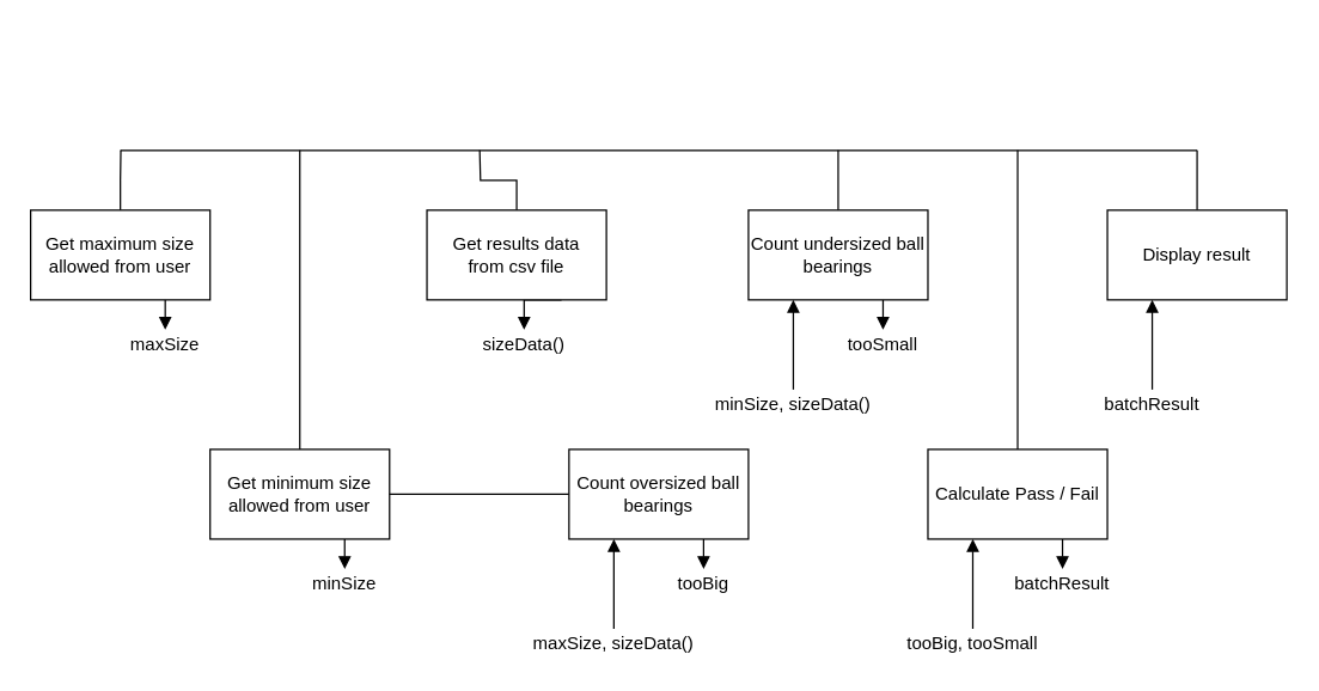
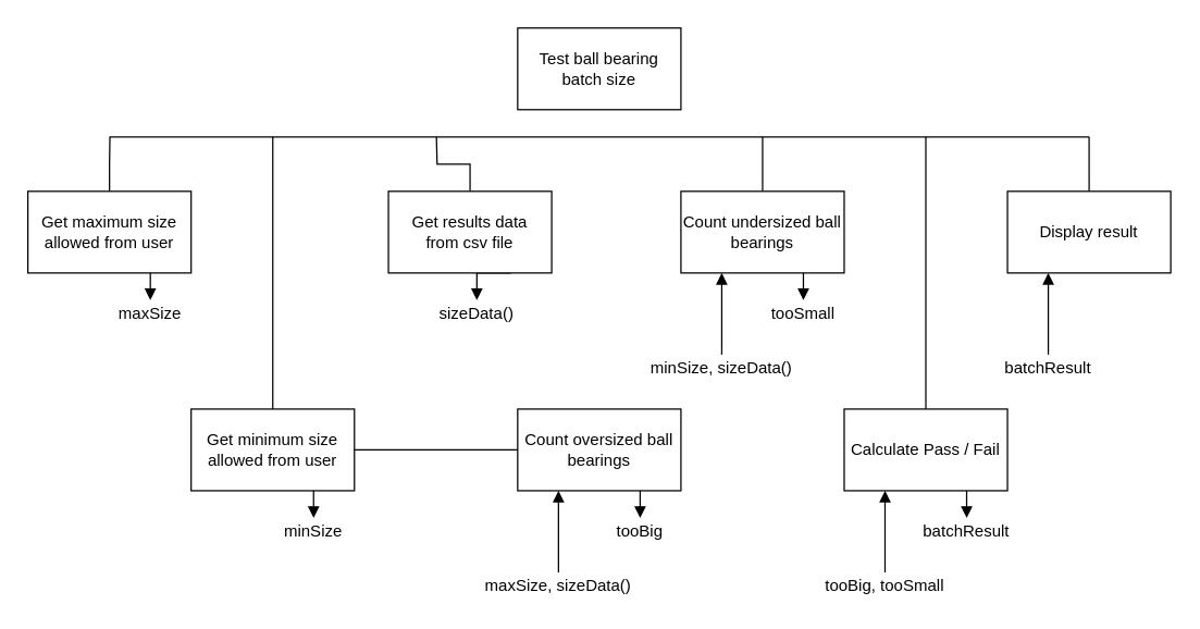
  <mxCell id="0" />
  <mxCell id="1" parent="0" />
+ <mxCell id="2" value="Test ball bearing batch size" style="rounded=0;whiteSpace=wrap;html=1;" parent="1" vertex="1"><mxGeometry x="380" y="20" width="120" height="60" as="geometry" /></mxCell>
  <mxCell id="3" style="edgeStyle=orthogonalEdgeStyle;rounded=0;orthogonalLoop=1;jettySize=auto;html=1;exitX=0.75;exitY=1;exitDx=0;exitDy=0;endArrow=block;endFill=1;" parent="1" source="5" edge="1"><mxGeometry relative="1" as="geometry"><mxPoint x="350" y="220" as="targetPoint" /></mxGeometry></mxCell>
  <mxCell id="4" style="edgeStyle=orthogonalEdgeStyle;rounded=0;orthogonalLoop=1;jettySize=auto;html=1;exitX=0.5;exitY=0;exitDx=0;exitDy=0;startArrow=none;startFill=0;endArrow=none;endFill=0;" parent="1" source="5" edge="1"><mxGeometry relative="1" as="geometry"><mxPoint x="320.294" y="100" as="targetPoint" /></mxGeometry></mxCell>
  <mxCell id="5" value="Get results data&lt;br&gt;from csv file" style="rounded=0;whiteSpace=wrap;html=1;" parent="1" vertex="1"><mxGeometry x="285" y="140" width="120" height="60" as="geometry" /></mxCell>
  <mxCell id="6" style="edgeStyle=orthogonalEdgeStyle;rounded=0;orthogonalLoop=1;jettySize=auto;html=1;exitX=0.75;exitY=1;exitDx=0;exitDy=0;endArrow=block;endFill=1;" parent="1" source="8" edge="1"><mxGeometry relative="1" as="geometry"><mxPoint x="230" y="380" as="targetPoint" /></mxGeometry></mxCell>
  <mxCell id="7" style="edgeStyle=orthogonalEdgeStyle;rounded=0;orthogonalLoop=1;jettySize=auto;html=1;exitX=0.5;exitY=0;exitDx=0;exitDy=0;startArrow=none;startFill=0;endArrow=none;endFill=0;" parent="1" source="8" edge="1"><mxGeometry relative="1" as="geometry"><mxPoint x="200" y="100" as="targetPoint" /></mxGeometry></mxCell>
  <mxCell id="8" value="Get minimum size allowed from user" style="rounded=0;whiteSpace=wrap;html=1;" parent="1" vertex="1"><mxGeometry x="140" y="300" width="120" height="60" as="geometry" /></mxCell>
  <mxCell id="9" style="edgeStyle=orthogonalEdgeStyle;rounded=0;orthogonalLoop=1;jettySize=auto;html=1;exitX=0.75;exitY=1;exitDx=0;exitDy=0;endArrow=block;endFill=1;fillColor=#e1d5e7;" parent="1" source="11" edge="1"><mxGeometry relative="1" as="geometry"><mxPoint x="110" y="220" as="targetPoint" /></mxGeometry></mxCell>
  <mxCell id="10" style="edgeStyle=orthogonalEdgeStyle;rounded=0;orthogonalLoop=1;jettySize=auto;html=1;exitX=0.5;exitY=0;exitDx=0;exitDy=0;startArrow=none;startFill=0;endArrow=none;endFill=0;" parent="1" source="11" edge="1"><mxGeometry relative="1" as="geometry"><mxPoint x="80.294" y="100" as="targetPoint" /></mxGeometry></mxCell>
  <mxCell id="11" value="Get maximum size allowed from user" style="rounded=0;whiteSpace=wrap;html=1;" parent="1" vertex="1"><mxGeometry x="20" y="140" width="120" height="60" as="geometry" /></mxCell>
  <mxCell id="12" value="maxSize" style="text;html=1;strokeColor=none;fillColor=none;align=center;verticalAlign=middle;whiteSpace=wrap;rounded=0;" parent="1" vertex="1"><mxGeometry x="90" y="220" width="40" height="20" as="geometry" /></mxCell>
  <mxCell id="13" value="minSize" style="text;html=1;strokeColor=none;fillColor=none;align=center;verticalAlign=middle;whiteSpace=wrap;rounded=0;" parent="1" vertex="1"><mxGeometry x="210" y="380" width="40" height="20" as="geometry" /></mxCell>
  <mxCell id="14" value="sizeData()" style="text;html=1;strokeColor=none;fillColor=none;align=center;verticalAlign=middle;whiteSpace=wrap;rounded=0;" parent="1" vertex="1"><mxGeometry x="320" y="220" width="60" height="20" as="geometry" /></mxCell>
  <mxCell id="15" style="edgeStyle=orthogonalEdgeStyle;rounded=0;orthogonalLoop=1;jettySize=auto;html=1;exitX=0.75;exitY=1;exitDx=0;exitDy=0;endArrow=block;endFill=1;" parent="1" source="18" edge="1"><mxGeometry relative="1" as="geometry"><mxPoint x="470" y="380" as="targetPoint" /></mxGeometry></mxCell>
  <mxCell id="16" style="edgeStyle=orthogonalEdgeStyle;rounded=0;orthogonalLoop=1;jettySize=auto;html=1;exitX=0.25;exitY=1;exitDx=0;exitDy=0;endArrow=none;endFill=0;startArrow=block;startFill=1;" parent="1" source="18" edge="1"><mxGeometry relative="1" as="geometry"><mxPoint x="410" y="420" as="targetPoint" /></mxGeometry></mxCell>
  <mxCell id="17" style="edgeStyle=orthogonalEdgeStyle;rounded=0;orthogonalLoop=1;jettySize=auto;html=1;startArrow=none;startFill=0;endArrow=none;endFill=0;" parent="1" source="18" target="8" edge="1"><mxGeometry relative="1" as="geometry"><mxPoint x="440" y="100" as="targetPoint" /></mxGeometry></mxCell>
  <mxCell id="18" value="Count oversized ball bearings" style="rounded=0;whiteSpace=wrap;html=1;" parent="1" vertex="1"><mxGeometry x="380" y="300" width="120" height="60" as="geometry" /></mxCell>
  <mxCell id="19" value="tooBig" style="text;html=1;strokeColor=none;fillColor=none;align=center;verticalAlign=middle;whiteSpace=wrap;rounded=0;" parent="1" vertex="1"><mxGeometry x="450" y="380" width="40" height="20" as="geometry" /></mxCell>
  <mxCell id="20" value="maxSize, sizeData()" style="text;html=1;strokeColor=none;fillColor=none;align=center;verticalAlign=middle;whiteSpace=wrap;rounded=0;" parent="1" vertex="1"><mxGeometry x="350" y="420" width="120" height="20" as="geometry" /></mxCell>
  <mxCell id="21" style="edgeStyle=orthogonalEdgeStyle;rounded=0;orthogonalLoop=1;jettySize=auto;html=1;exitX=0.75;exitY=1;exitDx=0;exitDy=0;endArrow=block;endFill=1;" parent="1" source="24" edge="1"><mxGeometry relative="1" as="geometry"><mxPoint x="590" y="220" as="targetPoint" /></mxGeometry></mxCell>
  <mxCell id="22" style="edgeStyle=orthogonalEdgeStyle;rounded=0;orthogonalLoop=1;jettySize=auto;html=1;exitX=0.25;exitY=1;exitDx=0;exitDy=0;endArrow=none;endFill=0;startArrow=block;startFill=1;" parent="1" source="24" edge="1"><mxGeometry relative="1" as="geometry"><mxPoint x="530" y="260" as="targetPoint" /></mxGeometry></mxCell>
  <mxCell id="23" style="edgeStyle=orthogonalEdgeStyle;rounded=0;orthogonalLoop=1;jettySize=auto;html=1;exitX=0.5;exitY=0;exitDx=0;exitDy=0;startArrow=none;startFill=0;endArrow=none;endFill=0;" parent="1" source="24" edge="1"><mxGeometry relative="1" as="geometry"><mxPoint x="560" y="100" as="targetPoint" /></mxGeometry></mxCell>
  <mxCell id="24" value="Count undersized ball bearings" style="rounded=0;whiteSpace=wrap;html=1;" parent="1" vertex="1"><mxGeometry x="500" y="140" width="120" height="60" as="geometry" /></mxCell>
  <mxCell id="25" value="tooSmall" style="text;html=1;strokeColor=none;fillColor=none;align=center;verticalAlign=middle;whiteSpace=wrap;rounded=0;" parent="1" vertex="1"><mxGeometry x="570" y="220" width="40" height="20" as="geometry" /></mxCell>
  <mxCell id="26" value="minSize, sizeData()" style="text;html=1;strokeColor=none;fillColor=none;align=center;verticalAlign=middle;whiteSpace=wrap;rounded=0;" parent="1" vertex="1"><mxGeometry x="470" y="260" width="120" height="20" as="geometry" /></mxCell>
  <mxCell id="27" style="edgeStyle=orthogonalEdgeStyle;rounded=0;orthogonalLoop=1;jettySize=auto;html=1;exitX=0.75;exitY=1;exitDx=0;exitDy=0;endArrow=block;endFill=1;" parent="1" source="30" edge="1"><mxGeometry relative="1" as="geometry"><mxPoint x="710" y="380" as="targetPoint" /></mxGeometry></mxCell>
  <mxCell id="28" style="edgeStyle=orthogonalEdgeStyle;rounded=0;orthogonalLoop=1;jettySize=auto;html=1;exitX=0.25;exitY=1;exitDx=0;exitDy=0;endArrow=none;endFill=0;startArrow=block;startFill=1;" parent="1" source="30" edge="1"><mxGeometry relative="1" as="geometry"><mxPoint x="650" y="420" as="targetPoint" /></mxGeometry></mxCell>
  <mxCell id="29" style="edgeStyle=orthogonalEdgeStyle;rounded=0;orthogonalLoop=1;jettySize=auto;html=1;exitX=0.5;exitY=0;exitDx=0;exitDy=0;startArrow=none;startFill=0;endArrow=none;endFill=0;" parent="1" source="30" edge="1"><mxGeometry relative="1" as="geometry"><mxPoint x="680" y="100" as="targetPoint" /></mxGeometry></mxCell>
  <mxCell id="30" value="Calculate Pass / Fail" style="rounded=0;whiteSpace=wrap;html=1;" parent="1" vertex="1"><mxGeometry x="620" y="300" width="120" height="60" as="geometry" /></mxCell>
  <mxCell id="31" value="batchResult" style="text;html=1;strokeColor=none;fillColor=none;align=center;verticalAlign=middle;whiteSpace=wrap;rounded=0;" parent="1" vertex="1"><mxGeometry x="670" y="380" width="80" height="20" as="geometry" /></mxCell>
  <mxCell id="32" value="tooBig, tooSmall" style="text;html=1;strokeColor=none;fillColor=none;align=center;verticalAlign=middle;whiteSpace=wrap;rounded=0;" parent="1" vertex="1"><mxGeometry x="590" y="420" width="120" height="20" as="geometry" /></mxCell>
  <mxCell id="33" style="edgeStyle=orthogonalEdgeStyle;rounded=0;orthogonalLoop=1;jettySize=auto;html=1;exitX=0.25;exitY=1;exitDx=0;exitDy=0;endArrow=none;endFill=0;startArrow=block;startFill=1;" parent="1" source="35" edge="1"><mxGeometry relative="1" as="geometry"><mxPoint x="770" y="260" as="targetPoint" /></mxGeometry></mxCell>
  <mxCell id="34" style="edgeStyle=orthogonalEdgeStyle;rounded=0;orthogonalLoop=1;jettySize=auto;html=1;exitX=0.5;exitY=0;exitDx=0;exitDy=0;startArrow=none;startFill=0;endArrow=none;endFill=0;" parent="1" source="35" edge="1"><mxGeometry relative="1" as="geometry"><mxPoint x="800" y="100" as="targetPoint" /></mxGeometry></mxCell>
  <mxCell id="35" value="Display result" style="rounded=0;whiteSpace=wrap;html=1;" parent="1" vertex="1"><mxGeometry x="740" y="140" width="120" height="60" as="geometry" /></mxCell>
  <mxCell id="36" value="batchResult" style="text;html=1;strokeColor=none;fillColor=none;align=center;verticalAlign=middle;whiteSpace=wrap;rounded=0;" parent="1" vertex="1"><mxGeometry x="730" y="260" width="80" height="20" as="geometry" /></mxCell>
  <mxCell id="37" value="" style="endArrow=none;html=1;" parent="1" edge="1"><mxGeometry width="50" height="50" relative="1" as="geometry"><mxPoint x="80" y="100" as="sourcePoint" /><mxPoint x="800" y="100" as="targetPoint" /></mxGeometry></mxCell>
